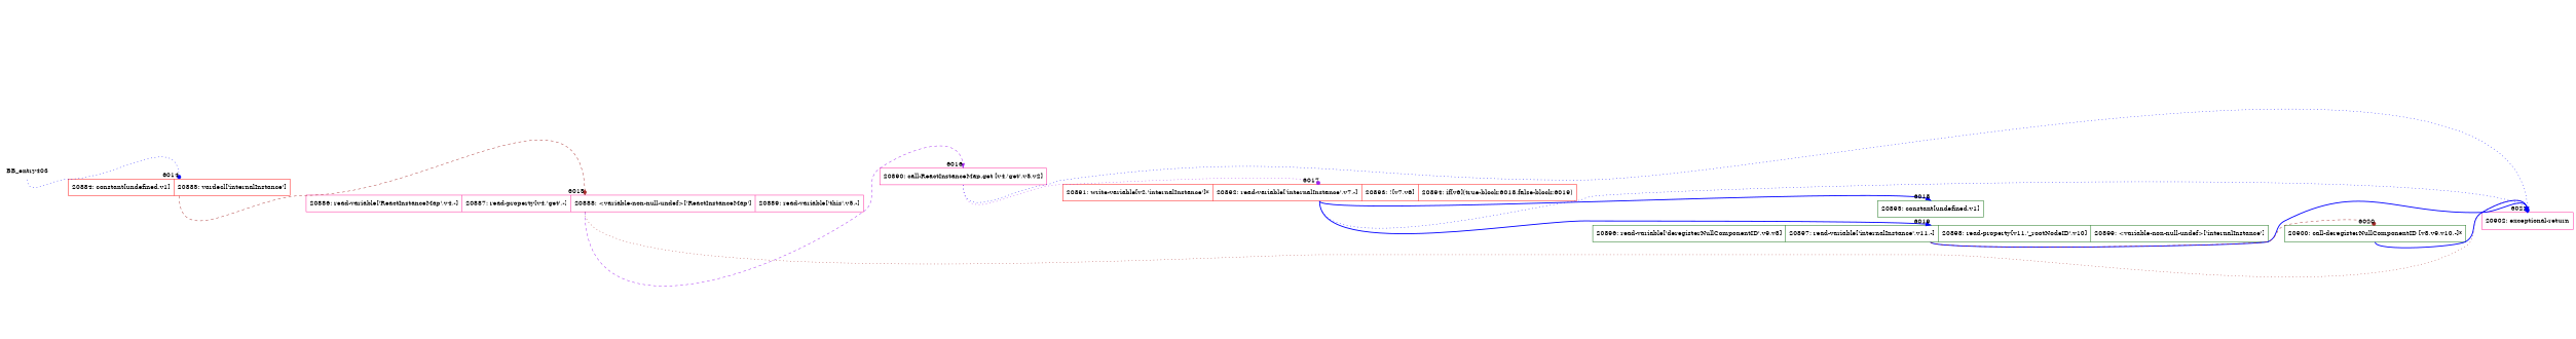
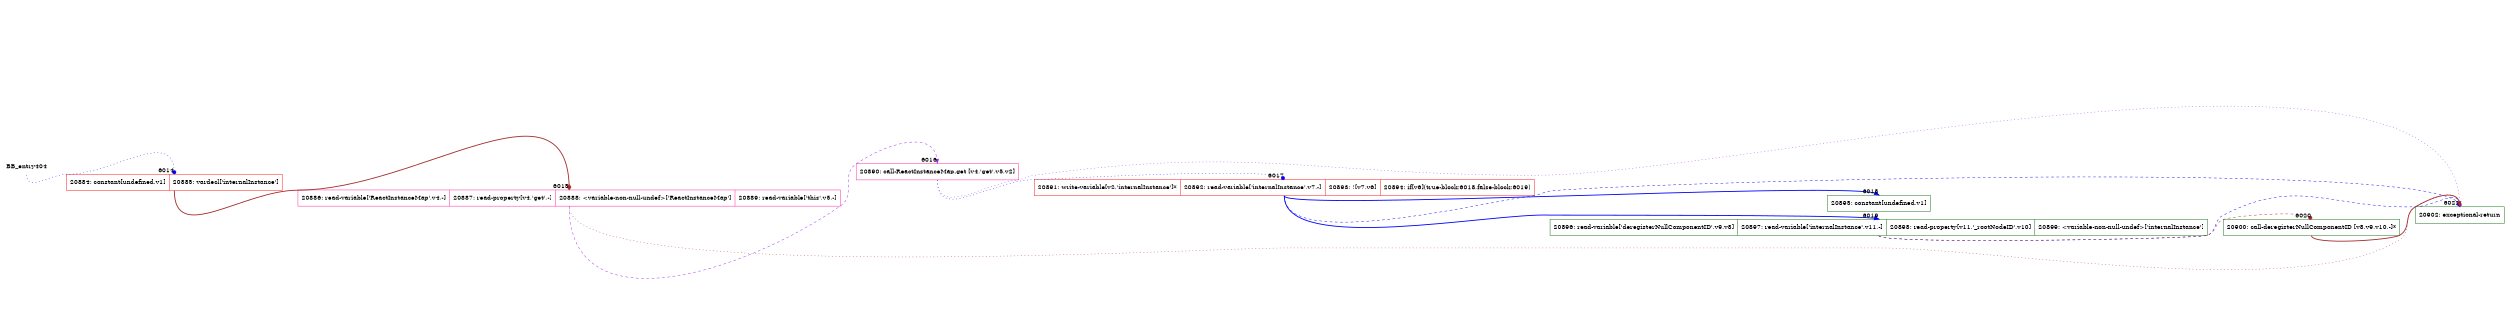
  digraph {
    rankdir=LR
    node [color=darkgreen shape=record]
    edge [arrowhead=normal color=blue headport=n style=dotted tailport=s]
-   BB_entry403 [color=red shape=none]
+   BB_entry403 [color=red shape=none label=BB_entry404]
    n2 [color=red label="{20884: constant[undefined,v1]|20885: vardecl['internalInstance']}"]
    n3 [color=deeppink label="{20886: read-variable['ReactInstanceMap',v4,-]|20887: read-property[v4,'get',-]|20888: \<variable-non-null-undef\>['ReactInstanceMap']|20889: read-variable['this',v5,-]}"]
    n4 [color=deeppink label="{20890: call-ReactInstanceMap.get [v4,'get',v5,v2]}"]
-   n5 [color=deeppink label="{20902: exceptional-return}"]
+   n5 [label="{20902: exceptional-return}"]
    n6 [color=red label="{20891: write-variable[v2,'internalInstance']*|20892: read-variable['internalInstance',v7,-]|20893: ![v7,v6]|20894: if[v6](true-block:6018,false-block:6019)}"]
    n7 [label="{20895: constant[undefined,v1]}"]
    n8 [label="{20896: read-variable['deregisterNullComponentID',v9,v8]|20897: read-variable['internalInstance',v11,-]|20898: read-property[v11,'_rootNodeID',v10]|20899: \<variable-non-null-undef\>['internalInstance']}"]
    n9 [label="{20900: call-deregisterNullComponentID [v8,v9,v10,-]*}"]
    BB_entry403 -> n2 [arrowhead=dot headlabel="    6014"]
-   n2 -> n3 [arrowhead=diamond color=brown headlabel="      6015" style=dashed]
+   n2 -> n3 [arrowhead=diamond color=brown headlabel="      6015" style=bold]
    n3 -> n4 [color=purple headlabel="      6016" style=dashed]
    n3 -> n5 [color=brown headlabel="      6022"]
-   n4 -> n5 [arrowhead=dot]
-   n4 -> n6 [arrowhead=dot color=purple headlabel="      6017"]
-   n6 -> n5 [arrowhead=diamond]
+   n4 -> n5 [arrowhead=dot color=purple]
+   n4 -> n6 [arrowhead=dot headlabel="      6017"]
+   n6 -> n5 [arrowhead=diamond style=dashed]
    n6 -> n7 [headlabel="      6018" style=bold]
    n6 -> n8 [headlabel="      6019" style=bold]
-   n8 -> n5 [style=bold]
+   n8 -> n5 [style=dashed]
    n8 -> n9 [arrowhead=dot color=brown headlabel="      6020" style=dashed]
-   n9 -> n5 [style=bold]
+   n9 -> n5 [color=brown style=bold]
  }
